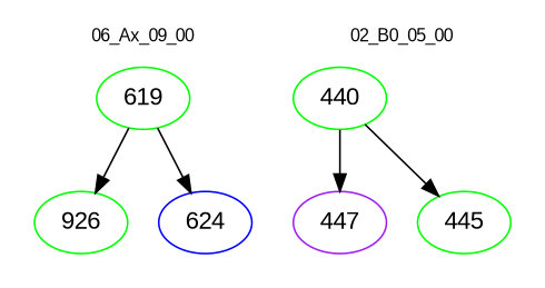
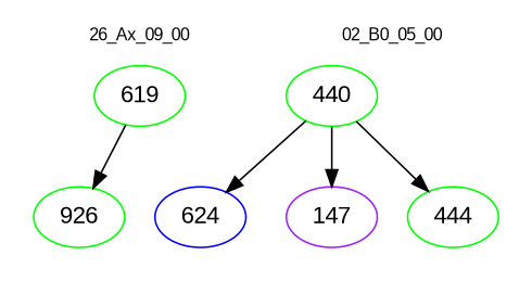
  digraph {
    fontname="Liberation Sans"
    node [color=green fontname="Liberation Sans"]
    edge [color=black fontname="Liberation Sans"]
    n1 [label=619]
    n2 [color=blue label=624]
    n3 [label=926]
    n4 [label=440]
-   n5 [color=purple label=447]
-   n6 [label=445]
+   n5 [color=purple label=147]
+   n6 [label=444]
    subgraph cluster_1 {
      color=white
      fontsize=10
-     label="06_Ax_09_00"
+     label="26_Ax_09_00"
      n1
      n2
      n3
    }
    subgraph cluster_2 {
      color=white
      fontsize=10
      label="02_B0_05_00"
      n4
      n5
      n6
    }
-   n1 -> n2
+   n4 -> n2
    n1 -> n3
    n4 -> n5
    n4 -> n6
  }
